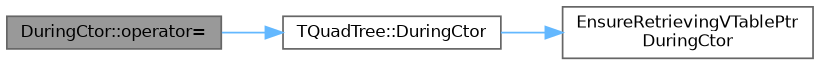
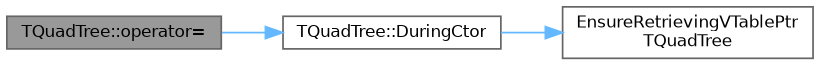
  digraph {
    rankdir=LR
    node [color=grey40 fillcolor=white fontname=Helvetica fontsize=10 shape=box style=filled]
    edge [color=steelblue1 fontname=Helvetica fontsize=10 labelfontname=Helvetica labelfontsize=10 style=solid]
-   n1 [color=gray40 fillcolor=grey60 fontcolor=black height=0.2 label="DuringCtor::operator=" width=0.4]
+   n1 [color=gray40 fillcolor=grey60 fontcolor=black height=0.2 label="TQuadTree::operator=" width=0.4]
    n2 [height=0.2 label="TQuadTree::DuringCtor" width=0.4]
-   n3 [height=0.2 label="EnsureRetrievingVTablePtr\lDuringCtor" width=0.4]
+   n3 [height=0.2 label="EnsureRetrievingVTablePtr\lTQuadTree" width=0.4]
    n1 -> n2
    n2 -> n3
  }
